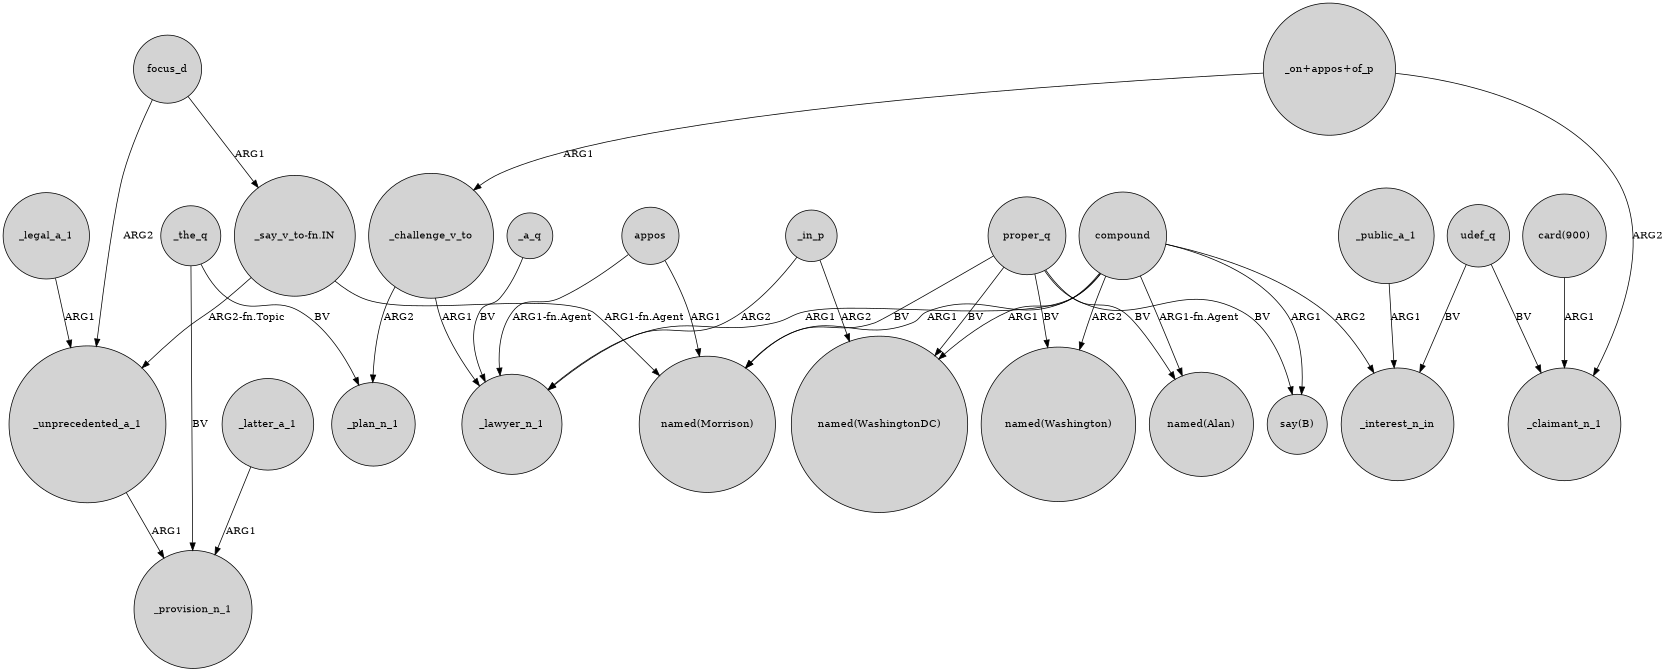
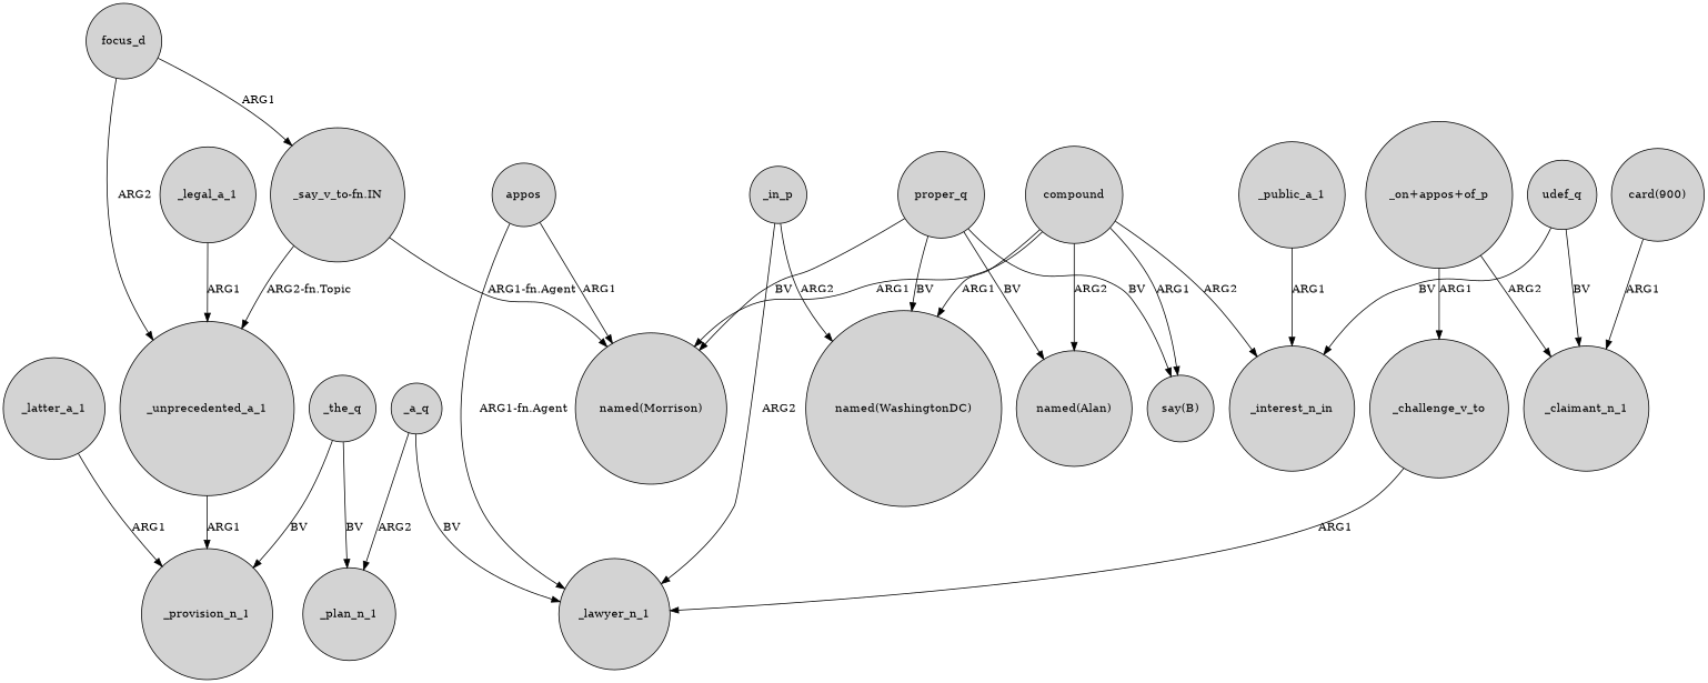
  digraph {
    node [shape=circle style=filled]
    "_say_v_to-fn.IN"
    _unprecedented_a_1
    "named(Morrison)"
    _provision_n_1
    udef_q
    _claimant_n_1
    _interest_n_in
    _a_q
    _lawyer_n_1
    compound
    "named(Alan)"
    "named(WashingtonDC)"
    n13 [label="say(B)"]
-   "named(Washington)"
    proper_q
    focus_d
    _in_p
    _the_q
    _plan_n_1
    "card(900)"
    _legal_a_1
    appos
    _latter_a_1
    _challenge_v_to
    _public_a_1
    n26 [label="_on+appos+of_p"]
    "_say_v_to-fn.IN" -> _unprecedented_a_1 [label="ARG2-fn.Topic"]
    "_say_v_to-fn.IN" -> "named(Morrison)" [label="ARG1-fn.Agent"]
    _unprecedented_a_1 -> _provision_n_1 [label=ARG1]
    udef_q -> _claimant_n_1 [label=BV]
    udef_q -> _interest_n_in [label=BV]
    _a_q -> _lawyer_n_1 [label=BV]
    compound -> "named(Morrison)" [label=ARG1]
    compound -> _interest_n_in [label=ARG2]
-   compound -> _lawyer_n_1 [label=ARG1]
-   compound -> "named(Alan)" [label="ARG1-fn.Agent"]
+   compound -> "named(Alan)" [label=ARG2]
    compound -> "named(WashingtonDC)" [label=ARG1]
    compound -> n13 [label=ARG1]
-   compound -> "named(Washington)" [label=ARG2]
    proper_q -> "named(Morrison)" [label=BV]
    proper_q -> "named(Alan)" [label=BV]
    proper_q -> "named(WashingtonDC)" [label=BV]
    proper_q -> n13 [label=BV]
-   proper_q -> "named(Washington)" [label=BV]
    focus_d -> "_say_v_to-fn.IN" [label=ARG1]
    focus_d -> _unprecedented_a_1 [label=ARG2]
    _in_p -> _lawyer_n_1 [label=ARG2]
    _in_p -> "named(WashingtonDC)" [label=ARG2]
    _the_q -> _provision_n_1 [label=BV]
    _the_q -> _plan_n_1 [label=BV]
    "card(900)" -> _claimant_n_1 [label=ARG1]
    _legal_a_1 -> _unprecedented_a_1 [label=ARG1]
    appos -> "named(Morrison)" [label=ARG1]
    appos -> _lawyer_n_1 [label="ARG1-fn.Agent"]
    _latter_a_1 -> _provision_n_1 [label=ARG1]
    _challenge_v_to -> _lawyer_n_1 [label=ARG1]
-   _challenge_v_to -> _plan_n_1 [label=ARG2]
+   _a_q -> _plan_n_1 [label=ARG2]
    _public_a_1 -> _interest_n_in [label=ARG1]
    n26 -> _claimant_n_1 [label=ARG2]
    n26 -> _challenge_v_to [label=ARG1]
  }
